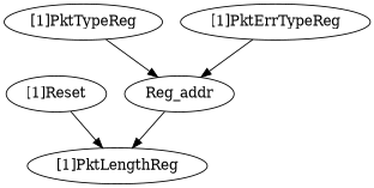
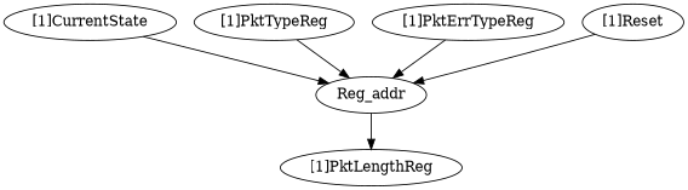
  strict digraph {
    node [complexity=1]
+   "[1]CurrentState" [importance=2.19787633144 rank=2.19787633144]
    Reg_addr [complexity=0 importance=0.11303922685 rank=0.0]
    "[1]PktLengthReg" [complexity=7 importance=4.00607779261 rank=0.572296827516]
    "[1]PktTypeReg" [importance=0.501861760263 rank=0.501861760263]
    "[1]PktErrTypeReg" [importance=1.40617557506 rank=1.40617557506]
    "[1]Reset" [importance=2.28491375548 rank=2.28491375548]
+   "[1]CurrentState" -> Reg_addr
    Reg_addr -> "[1]PktLengthReg"
    "[1]PktTypeReg" -> Reg_addr
    "[1]PktErrTypeReg" -> Reg_addr
-   "[1]Reset" -> "[1]PktLengthReg"
+   "[1]Reset" -> Reg_addr
  }
